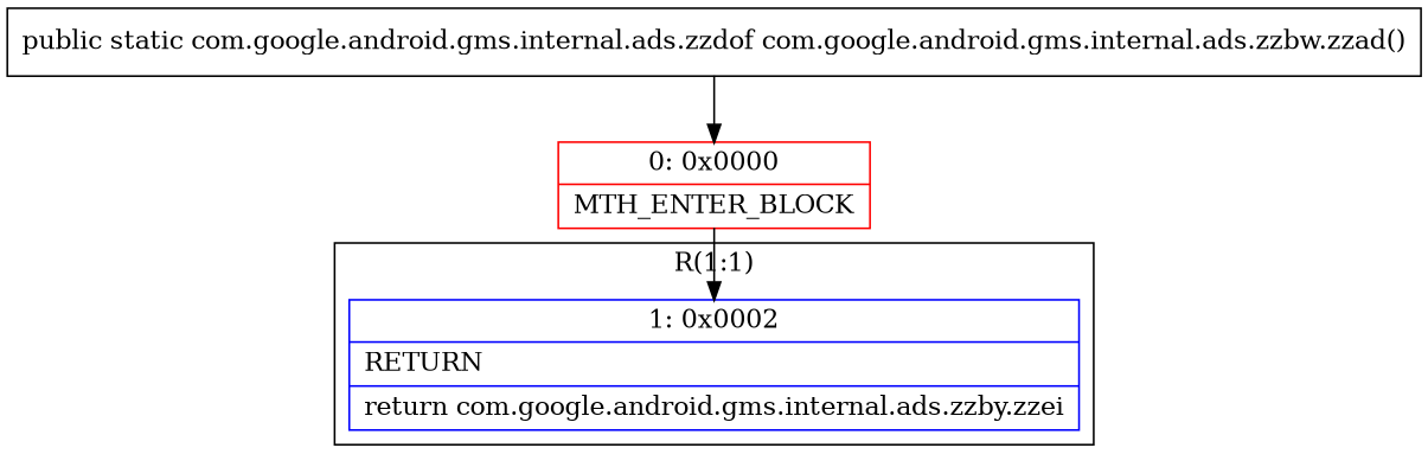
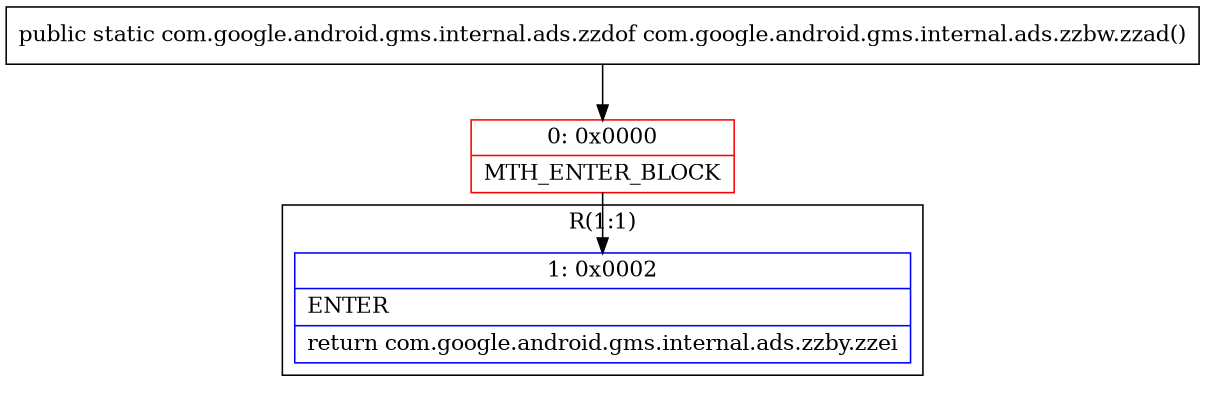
  digraph {
    node [shape=record]
-   n1 [color=blue label="{1\:\ 0x0002|RETURN\l|return com.google.android.gms.internal.ads.zzby.zzei\l}"]
+   n1 [color=blue label="{1\:\ 0x0002|ENTER\l|return com.google.android.gms.internal.ads.zzby.zzei\l}"]
    n2 [color=red label="{0\:\ 0x0000|MTH_ENTER_BLOCK\l}"]
    n3 [label="{public static com.google.android.gms.internal.ads.zzdof com.google.android.gms.internal.ads.zzbw.zzad() }"]
    subgraph cluster_1 {
      label="R(1:1)"
      n1
    }
    n2 -> n1
    n3 -> n2
  }
